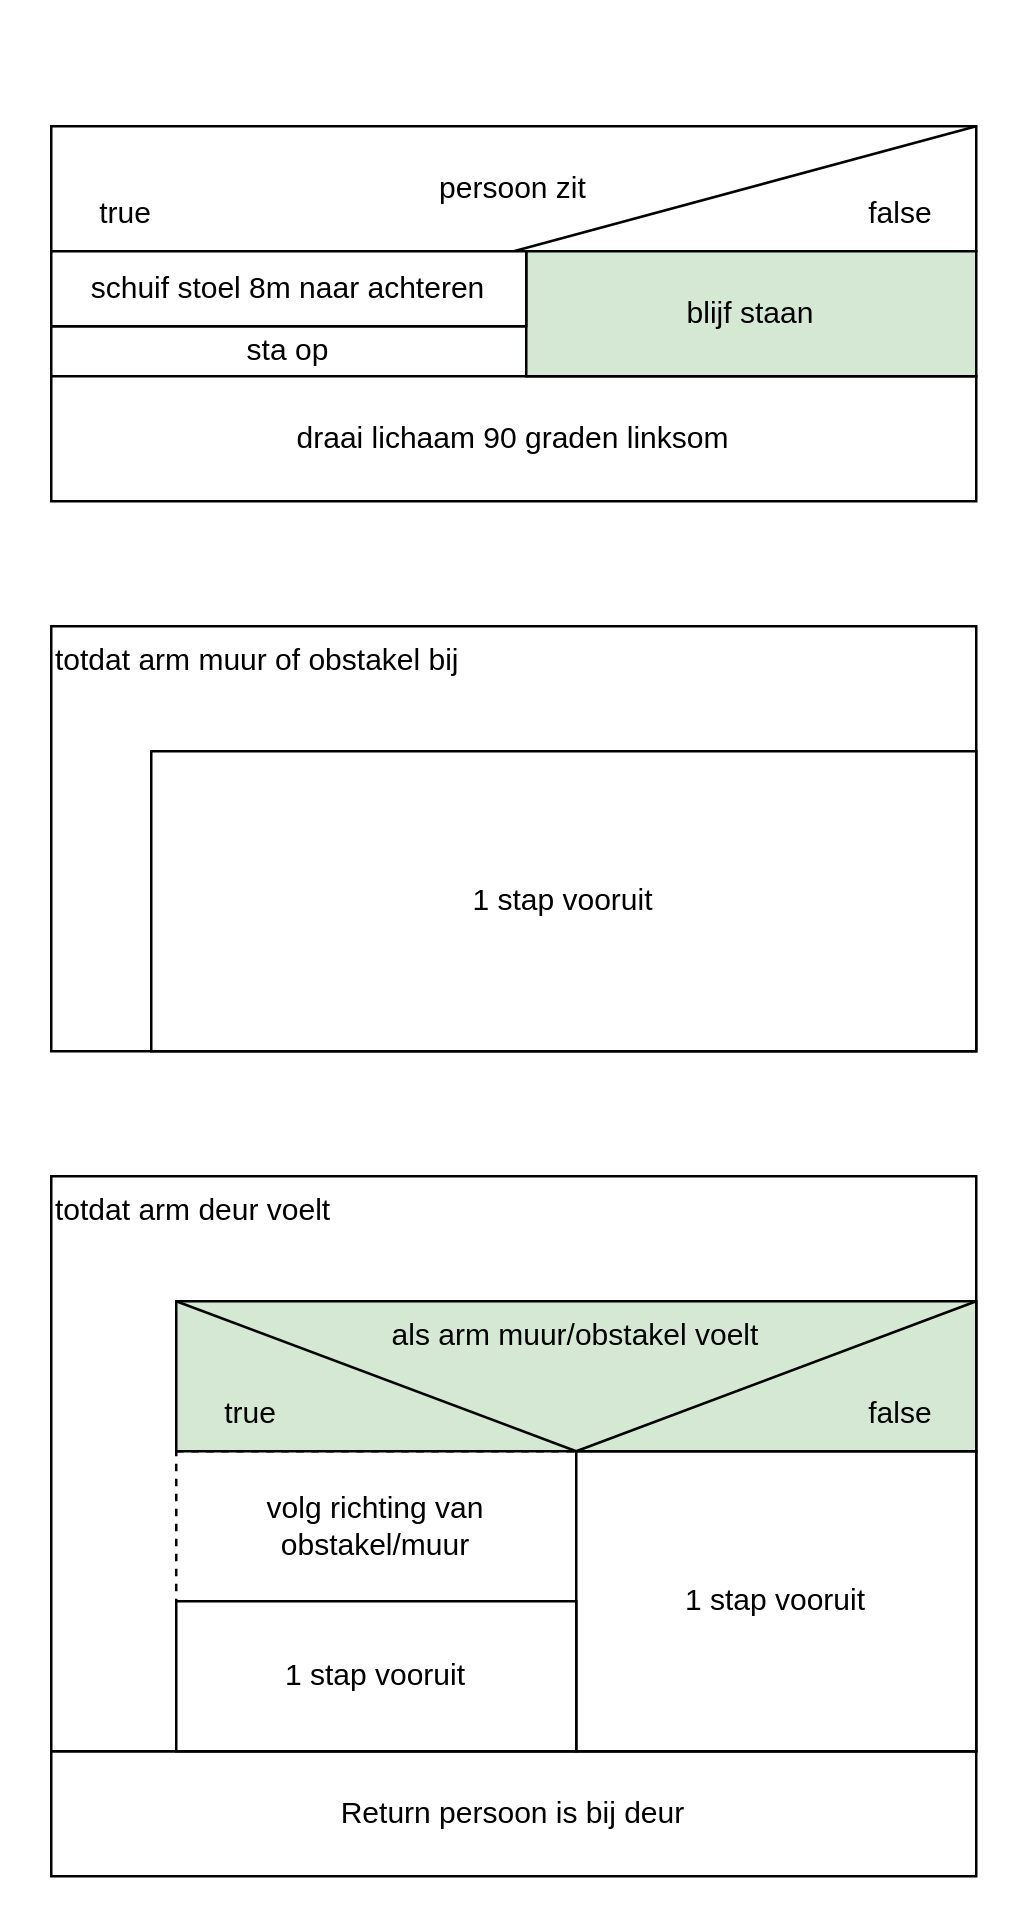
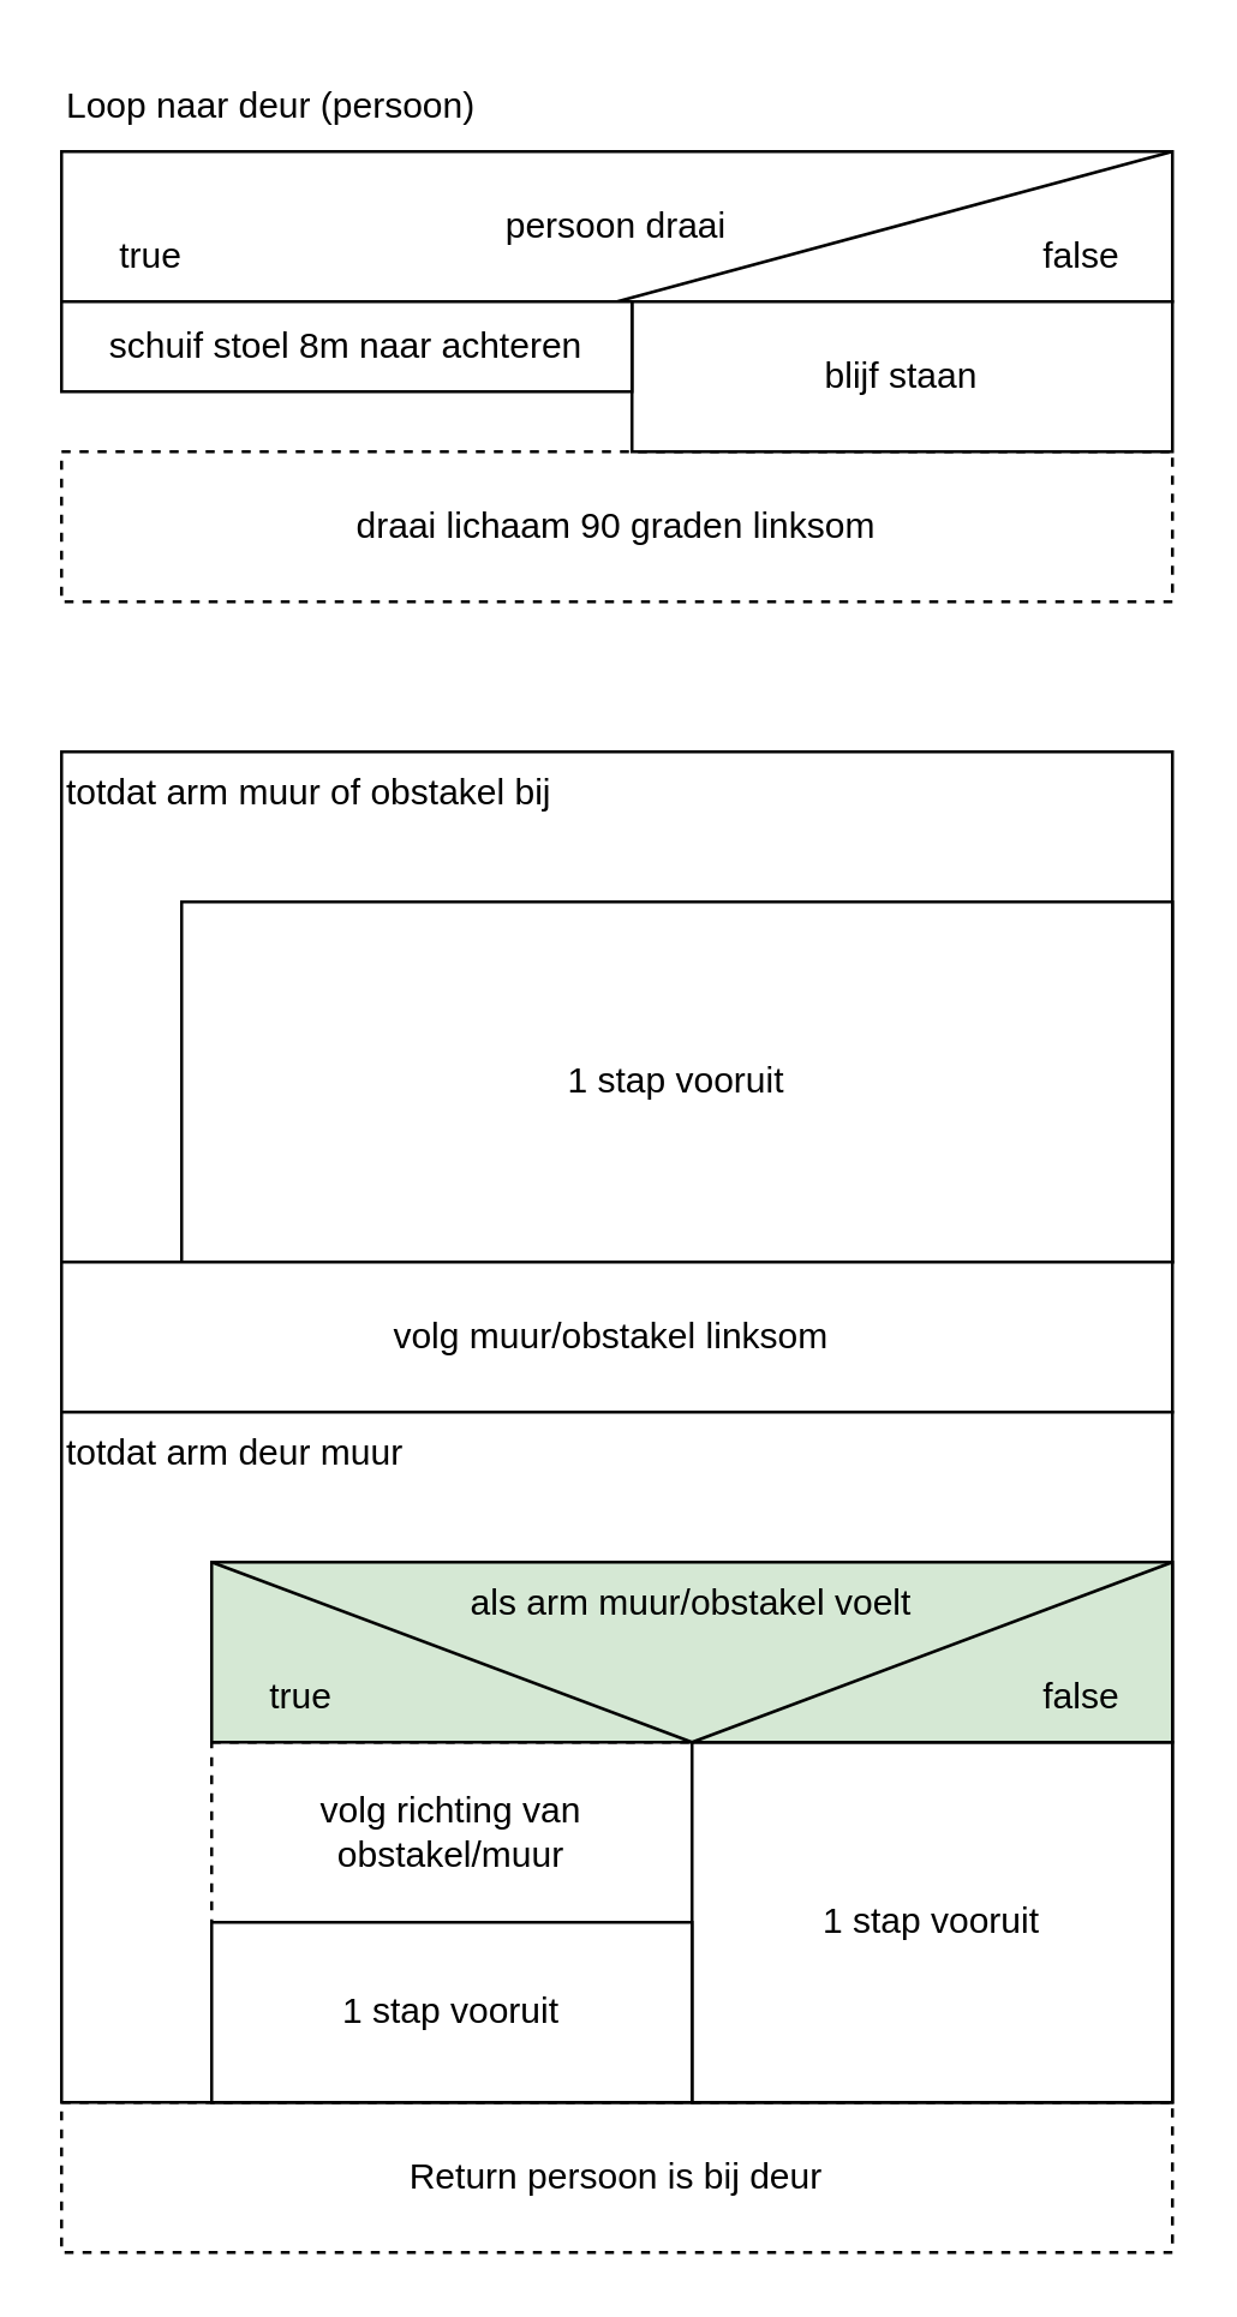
  <mxCell id="0" />
  <mxCell id="1" parent="0" />
- <mxCell id="2" value="Return persoon is bij deur" style="whiteSpace=wrap;html=1;" parent="1" vertex="1"><mxGeometry x="20" y="700" width="370" height="50" as="geometry" /></mxCell>
- <mxCell id="4" value="sta op" style="whiteSpace=wrap;html=1;" parent="1" vertex="1"><mxGeometry x="20" y="130" width="190" height="20" as="geometry" /></mxCell>
- <mxCell id="5" value="draai lichaam 90 graden linksom" style="whiteSpace=wrap;html=1;" parent="1" vertex="1"><mxGeometry x="20" y="150" width="370" height="50" as="geometry" /></mxCell>
+ <mxCell id="2" value="Return persoon is bij deur" style="whiteSpace=wrap;html=1;dashed=1;" parent="1" vertex="1"><mxGeometry x="20" y="700" width="370" height="50" as="geometry" /></mxCell>
+ <mxCell id="3" value="Loop naar deur (persoon)" style="text;strokeColor=none;align=left;fillColor=none;html=1;verticalAlign=middle;whiteSpace=wrap;rounded=0;" parent="1" vertex="1"><mxGeometry x="20" y="20" width="260" height="30" as="geometry" /></mxCell>
+ <mxCell id="5" value="draai lichaam 90 graden linksom" style="whiteSpace=wrap;html=1;dashed=1;" parent="1" vertex="1"><mxGeometry x="20" y="150" width="370" height="50" as="geometry" /></mxCell>
  <mxCell id="6" value="totdat arm muur of obstakel bij" style="whiteSpace=wrap;html=1;align=left;verticalAlign=top;" parent="1" vertex="1"><mxGeometry x="20" y="250" width="370" height="170" as="geometry" /></mxCell>
  <mxCell id="7" value="1 stap vooruit" style="whiteSpace=wrap;html=1;" parent="1" vertex="1"><mxGeometry x="60" y="300" width="330" height="120" as="geometry" /></mxCell>
- <mxCell id="9" value="totdat arm deur voelt" style="whiteSpace=wrap;html=1;align=left;verticalAlign=top;" parent="1" vertex="1"><mxGeometry x="20" y="470" width="370" height="230" as="geometry" /></mxCell>
+ <mxCell id="8" value="volg muur/obstakel linksom&amp;nbsp;" style="whiteSpace=wrap;html=1;" parent="1" vertex="1"><mxGeometry x="20" y="420" width="370" height="50" as="geometry" /></mxCell>
+ <mxCell id="9" value="totdat arm deur muur" style="whiteSpace=wrap;html=1;align=left;verticalAlign=top;" parent="1" vertex="1"><mxGeometry x="20" y="470" width="370" height="230" as="geometry" /></mxCell>
  <mxCell id="10" value="volg richting van obstakel/muur&lt;br&gt;" style="whiteSpace=wrap;html=1;dashed=1;" parent="1" vertex="1"><mxGeometry x="70" y="580" width="160" height="60" as="geometry" /></mxCell>
  <mxCell id="11" value="1 stap vooruit" style="whiteSpace=wrap;html=1;" parent="1" vertex="1"><mxGeometry x="230" y="580" width="160" height="120" as="geometry" /></mxCell>
  <mxCell id="12" value="als arm muur/obstakel voelt" style="whiteSpace=wrap;html=1;verticalAlign=top;fillColor=#d5e8d4;" parent="1" vertex="1"><mxGeometry x="70" y="520" width="320" height="60" as="geometry" /></mxCell>
  <mxCell id="13" value="1 stap vooruit" style="whiteSpace=wrap;html=1;" parent="1" vertex="1"><mxGeometry x="70" y="640" width="160" height="60" as="geometry" /></mxCell>
  <mxCell id="14" value="" style="edgeStyle=none;orthogonalLoop=1;jettySize=auto;html=1;endArrow=none;endFill=0;exitX=0;exitY=0;exitDx=0;exitDy=0;entryX=0.5;entryY=1;entryDx=0;entryDy=0;" parent="1" source="12" target="12" edge="1"><mxGeometry width="80" relative="1" as="geometry"><mxPoint x="90" y="549.5" as="sourcePoint" /><mxPoint x="170" y="549.5" as="targetPoint" /><Array as="points" /></mxGeometry></mxCell>
  <mxCell id="15" value="" style="edgeStyle=none;orthogonalLoop=1;jettySize=auto;html=1;endArrow=none;endFill=0;exitX=0.5;exitY=1;exitDx=0;exitDy=0;entryX=1;entryY=0;entryDx=0;entryDy=0;" parent="1" source="12" target="12" edge="1"><mxGeometry width="80" relative="1" as="geometry"><mxPoint x="220" y="520" as="sourcePoint" /><mxPoint x="380" y="580" as="targetPoint" /><Array as="points" /></mxGeometry></mxCell>
  <mxCell id="16" value="true" style="text;strokeColor=none;align=center;fillColor=none;html=1;verticalAlign=middle;whiteSpace=wrap;rounded=0;" parent="1" vertex="1"><mxGeometry x="70" y="550" width="60" height="30" as="geometry" /></mxCell>
  <mxCell id="17" value="false" style="text;strokeColor=none;align=center;fillColor=none;html=1;verticalAlign=middle;whiteSpace=wrap;rounded=0;" parent="1" vertex="1"><mxGeometry x="330" y="550" width="60" height="30" as="geometry" /></mxCell>
- <mxCell id="18" value="persoon zit" style="whiteSpace=wrap;html=1;" vertex="1" parent="1"><mxGeometry x="20" y="50" width="370" height="50" as="geometry" /></mxCell>
+ <mxCell id="18" value="persoon draai" style="whiteSpace=wrap;html=1;" vertex="1" parent="1"><mxGeometry x="20" y="50" width="370" height="50" as="geometry" /></mxCell>
  <mxCell id="19" value="" style="edgeStyle=none;orthogonalLoop=1;jettySize=auto;html=1;endArrow=none;endFill=0;exitX=0.5;exitY=1;exitDx=0;exitDy=0;entryX=1;entryY=0;entryDx=0;entryDy=0;" edge="1" parent="1" source="18" target="18"><mxGeometry width="100" relative="1" as="geometry"><mxPoint x="330" y="70" as="sourcePoint" /><mxPoint x="520" y="120" as="targetPoint" /><Array as="points" /></mxGeometry></mxCell>
  <mxCell id="20" value="true" style="text;strokeColor=none;align=center;fillColor=none;html=1;verticalAlign=middle;whiteSpace=wrap;rounded=0;" vertex="1" parent="1"><mxGeometry x="20" y="70" width="60" height="30" as="geometry" /></mxCell>
  <mxCell id="21" value="false" style="text;strokeColor=none;align=center;fillColor=none;html=1;verticalAlign=middle;whiteSpace=wrap;rounded=0;" vertex="1" parent="1"><mxGeometry x="330" y="70" width="60" height="30" as="geometry" /></mxCell>
- <mxCell id="22" value="blijf staan" style="whiteSpace=wrap;html=1;fillColor=#d5e8d4;" vertex="1" parent="1"><mxGeometry x="210" y="100" width="180" height="50" as="geometry" /></mxCell>
+ <mxCell id="22" value="blijf staan" style="whiteSpace=wrap;html=1;" vertex="1" parent="1"><mxGeometry x="210" y="100" width="180" height="50" as="geometry" /></mxCell>
  <mxCell id="23" value="schuif stoel 8m naar achteren" style="whiteSpace=wrap;html=1;" vertex="1" parent="1"><mxGeometry x="20" y="100" width="190" height="30" as="geometry" /></mxCell>
